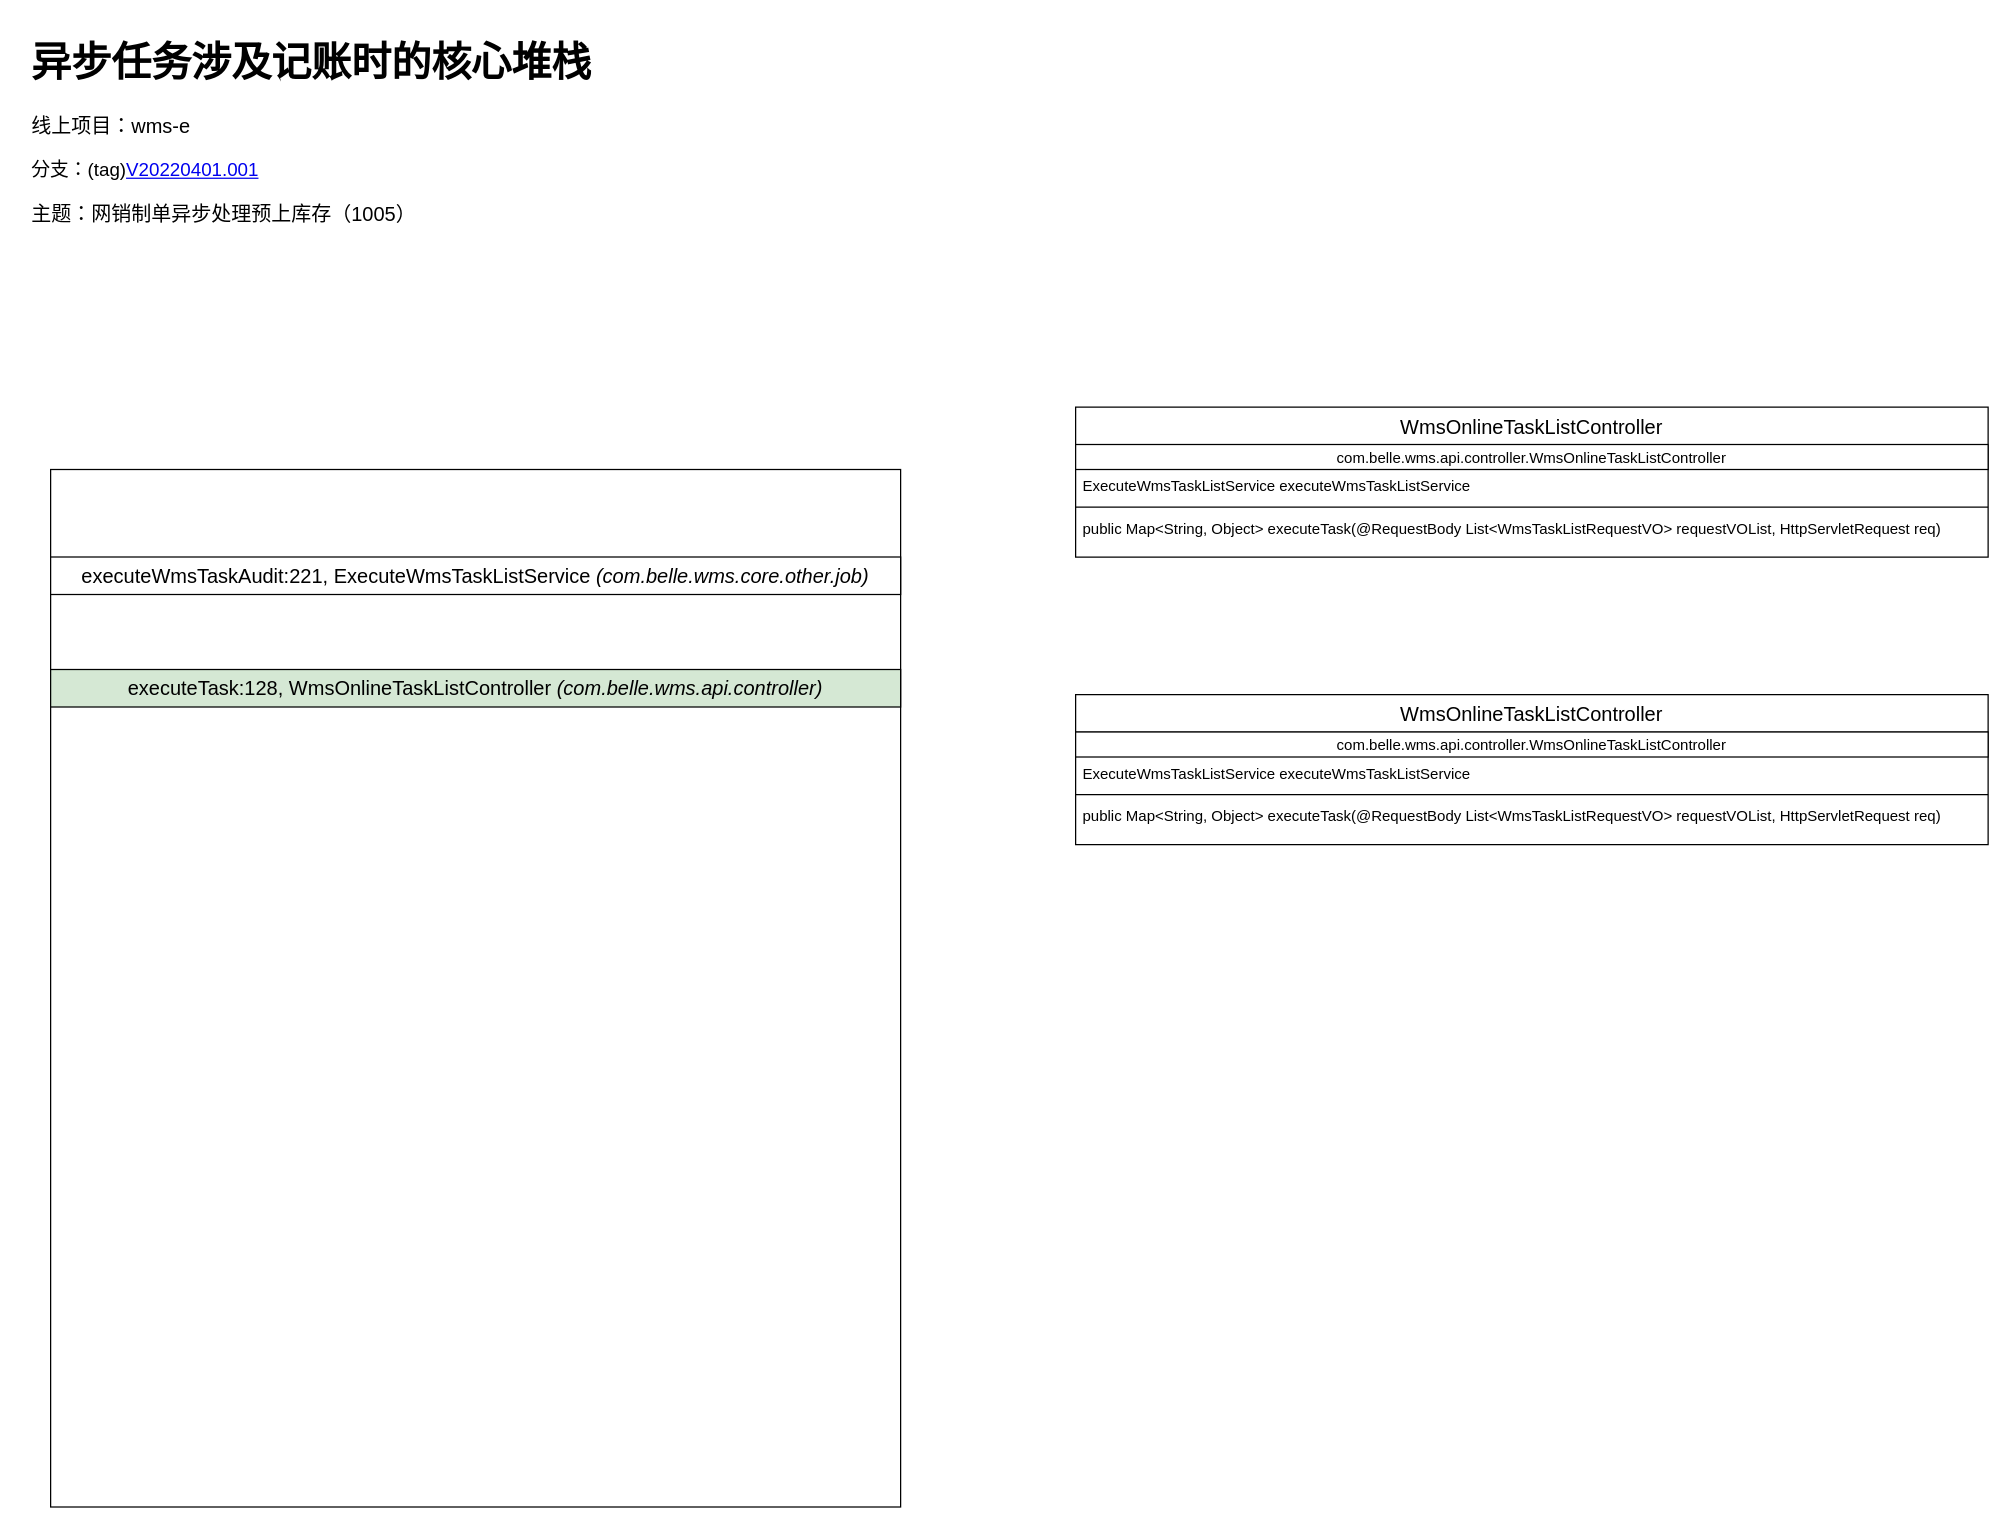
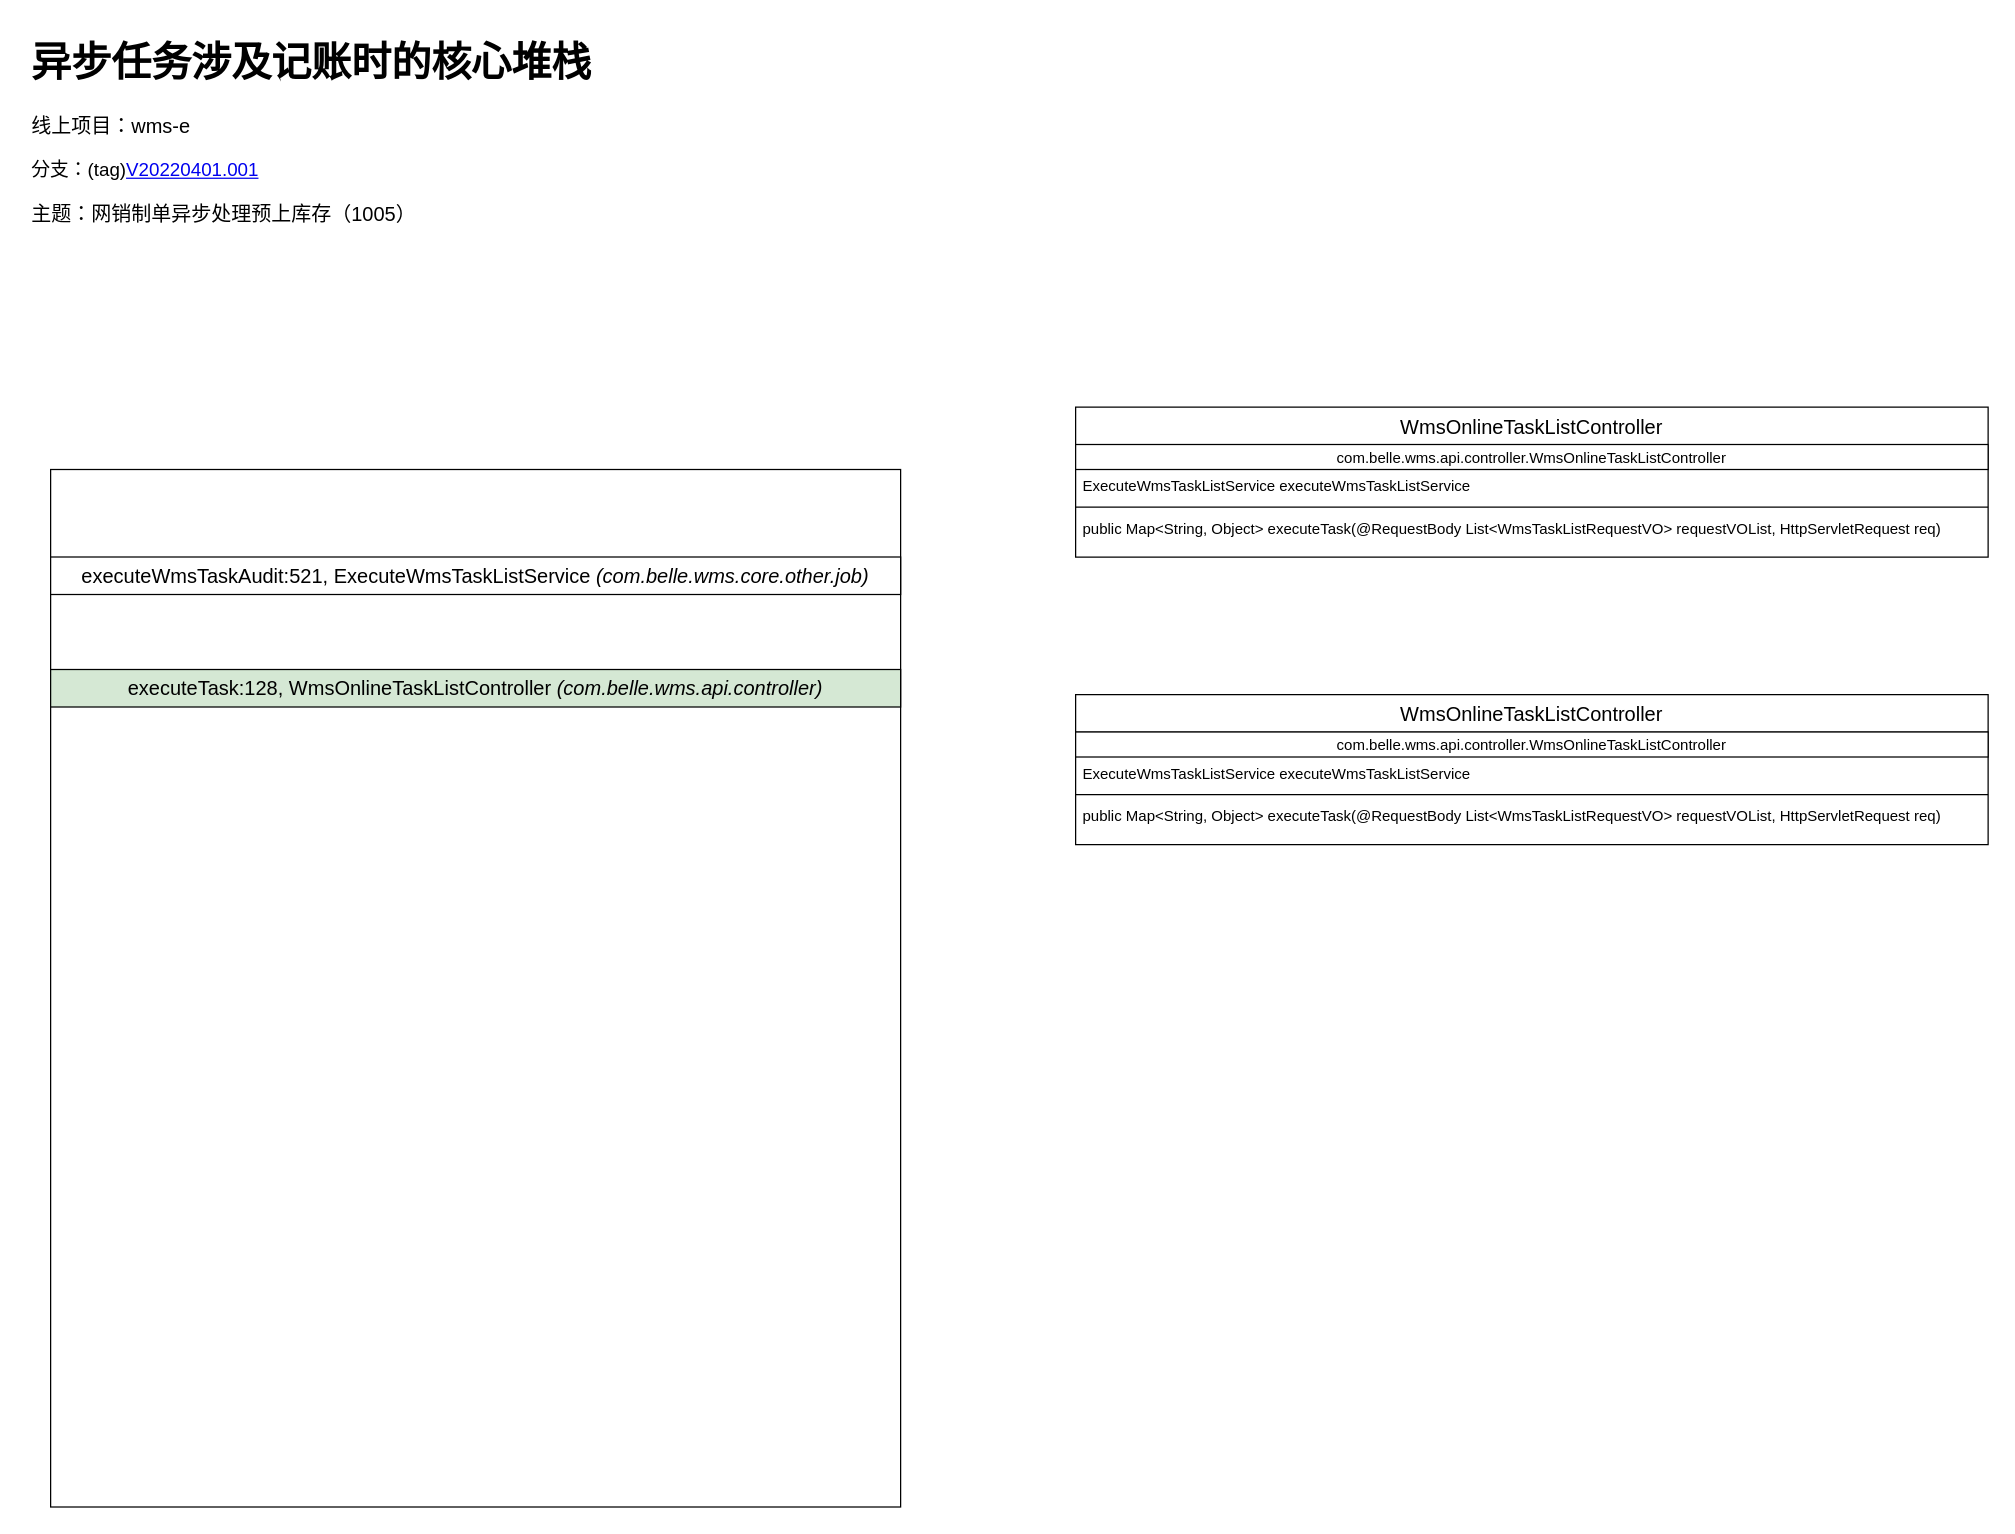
  <mxCell id="0" />
  <mxCell id="1" parent="0" />
  <mxCell id="2" value="WmsOnlineTaskListController" style="swimlane;fontStyle=0;align=center;verticalAlign=top;childLayout=stackLayout;horizontal=1;startSize=30;horizontalStack=0;resizeParent=1;resizeLast=0;collapsible=1;marginBottom=0;rounded=0;shadow=0;strokeWidth=1;fontSize=16;" parent="1" vertex="1"><mxGeometry x="860" y="325" width="730" height="120" as="geometry"><mxRectangle x="220" y="120" width="160" height="26" as="alternateBounds" /></mxGeometry></mxCell>
  <mxCell id="3" value="&lt;font style=&quot;font-size: 12px&quot;&gt;com.belle.wms.api.controller.WmsOnlineTaskListController&lt;/font&gt;" style="rounded=0;whiteSpace=wrap;html=1;fontSize=14;" vertex="1" parent="2"><mxGeometry y="30" width="730" height="20" as="geometry" /></mxCell>
  <mxCell id="4" value="ExecuteWmsTaskListService executeWmsTaskListService" style="text;align=left;verticalAlign=top;spacingLeft=4;spacingRight=4;overflow=hidden;rotatable=0;points=[[0,0.5],[1,0.5]];portConstraint=eastwest;" parent="2" vertex="1"><mxGeometry y="50" width="730" height="26" as="geometry" /></mxCell>
  <mxCell id="5" value="" style="line;html=1;strokeWidth=1;align=left;verticalAlign=middle;spacingTop=-1;spacingLeft=3;spacingRight=3;rotatable=0;labelPosition=right;points=[];portConstraint=eastwest;" parent="2" vertex="1"><mxGeometry y="76" width="730" height="8" as="geometry" /></mxCell>
  <mxCell id="6" value="public Map&lt;String, Object&gt; executeTask(@RequestBody List&lt;WmsTaskListRequestVO&gt; requestVOList, HttpServletRequest req)" style="text;align=left;verticalAlign=top;spacingLeft=4;spacingRight=4;overflow=hidden;rotatable=0;points=[[0,0.5],[1,0.5]];portConstraint=eastwest;" parent="2" vertex="1"><mxGeometry y="84" width="730" height="26" as="geometry" /></mxCell>
  <mxCell id="7" value="WmsOnlineTaskListController" style="swimlane;fontStyle=0;align=center;verticalAlign=top;childLayout=stackLayout;horizontal=1;startSize=30;horizontalStack=0;resizeParent=1;resizeLast=0;collapsible=1;marginBottom=0;rounded=0;shadow=0;strokeWidth=1;fontSize=16;" vertex="1" parent="1"><mxGeometry x="860" y="555" width="730" height="120" as="geometry"><mxRectangle x="220" y="120" width="160" height="26" as="alternateBounds" /></mxGeometry></mxCell>
  <mxCell id="8" value="&lt;font style=&quot;font-size: 12px&quot;&gt;com.belle.wms.api.controller.WmsOnlineTaskListController&lt;/font&gt;" style="rounded=0;whiteSpace=wrap;html=1;fontSize=14;" vertex="1" parent="7"><mxGeometry y="30" width="730" height="20" as="geometry" /></mxCell>
  <mxCell id="9" value="ExecuteWmsTaskListService executeWmsTaskListService" style="text;align=left;verticalAlign=top;spacingLeft=4;spacingRight=4;overflow=hidden;rotatable=0;points=[[0,0.5],[1,0.5]];portConstraint=eastwest;" vertex="1" parent="7"><mxGeometry y="50" width="730" height="26" as="geometry" /></mxCell>
  <mxCell id="10" value="" style="line;html=1;strokeWidth=1;align=left;verticalAlign=middle;spacingTop=-1;spacingLeft=3;spacingRight=3;rotatable=0;labelPosition=right;points=[];portConstraint=eastwest;" vertex="1" parent="7"><mxGeometry y="76" width="730" height="8" as="geometry" /></mxCell>
  <mxCell id="11" value="public Map&lt;String, Object&gt; executeTask(@RequestBody List&lt;WmsTaskListRequestVO&gt; requestVOList, HttpServletRequest req)" style="text;align=left;verticalAlign=top;spacingLeft=4;spacingRight=4;overflow=hidden;rotatable=0;points=[[0,0.5],[1,0.5]];portConstraint=eastwest;" vertex="1" parent="7"><mxGeometry y="84" width="730" height="26" as="geometry" /></mxCell>
  <mxCell id="12" value="&lt;h1&gt;异步任务涉及记账时的核心堆栈&lt;/h1&gt;&lt;p&gt;线上项目：wms-e&lt;/p&gt;&lt;p&gt;&lt;span style=&quot;font-size: 15px&quot;&gt;分支：(tag)&lt;a href=&quot;https://codeup.aliyun.com/611f154703f23adfbed10829/lesoon-sce-group/lesoon-wms-group/wms-e/tree/V20220401.001&quot;&gt;V20220401.001&lt;/a&gt;&lt;/span&gt;&lt;/p&gt;&lt;p&gt;主题：网销制单异步处理预上库存（1005）&lt;/p&gt;&lt;p&gt;&lt;br&gt;&lt;/p&gt;" style="text;html=1;strokeColor=none;fillColor=none;spacing=5;spacingTop=-20;whiteSpace=wrap;overflow=hidden;rounded=0;fontSize=16;" vertex="1" parent="1"><mxGeometry x="20" y="20" width="1000" height="190" as="geometry" /></mxCell>
  <mxCell id="13" value="" style="rounded=0;whiteSpace=wrap;html=1;fontSize=16;" vertex="1" parent="1"><mxGeometry x="40" y="375" width="680" height="830" as="geometry" /></mxCell>
- <mxCell id="14" value="executeWmsTaskAudit:221, ExecuteWmsTaskListService&amp;nbsp;&lt;i&gt;(com.belle.wms.core.other.job)&lt;/i&gt;" style="rounded=0;whiteSpace=wrap;html=1;fontSize=16;" vertex="1" parent="1"><mxGeometry x="40" y="445" width="680" height="30" as="geometry" /></mxCell>
+ <mxCell id="14" value="executeWmsTaskAudit:521, ExecuteWmsTaskListService&amp;nbsp;&lt;i&gt;(com.belle.wms.core.other.job)&lt;/i&gt;" style="rounded=0;whiteSpace=wrap;html=1;fontSize=16;" vertex="1" parent="1"><mxGeometry x="40" y="445" width="680" height="30" as="geometry" /></mxCell>
  <mxCell id="15" value="executeTask:128, WmsOnlineTaskListController &lt;i&gt;(com.belle.wms.api.controller)&lt;/i&gt;" style="rounded=0;whiteSpace=wrap;html=1;fontSize=16;fillColor=#d5e8d4;" vertex="1" parent="1"><mxGeometry x="40" y="535" width="680" height="30" as="geometry" /></mxCell>
